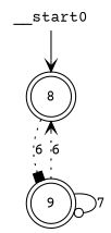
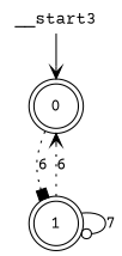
  digraph {
    fontname="Courier Prime"
    node [fontname="Courier Prime" shape=doublecircle]
    edge [arrowhead=vee fontname="Courier Prime" style=dotted]
-   n1 [label=8]
-   n2 [label=9]
-   __start0 [height=0 shape=none width=0]
+   n1 [label=0]
+   n2 [label=1]
+   __start0 [height=0 shape=none width=0 label=__start3]
    n1 -> n2 [arrowhead=box label=6]
    n2 -> n1 [label=6]
    n2 -> n2 [arrowhead=odot label=7 style=solid]
    __start0 -> n1 [style=solid]
  }
